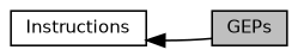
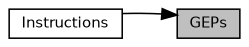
  digraph {
    rankdir=LR
    node [color=black fontname=Helvetica fontsize=10 shape=box]
    n1 [height=0.2 label=Instructions width=0.4]
    n2 [fillcolor=grey75 fontcolor=black height=0.2 label=GEPs style=filled width=0.4]
-   n1 -> n2 [dir=back fontname=Helvetica fontsize=10 labelfontname=Helvetica labelfontsize=10 shape=plaintext style=solid]
+   n2 -> n1 [dir=back fontname=Helvetica fontsize=10 labelfontname=Helvetica labelfontsize=10 shape=plaintext style=solid]
  }
